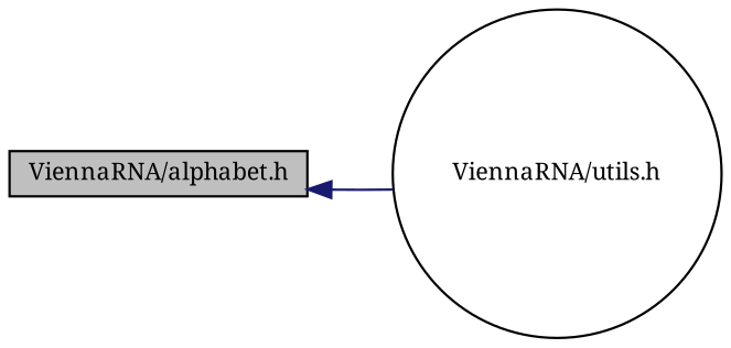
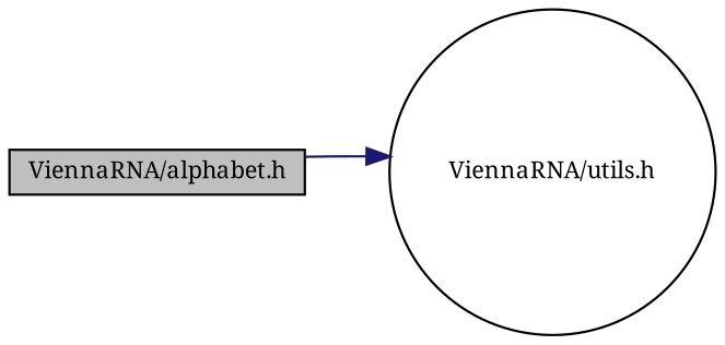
  digraph {
    rankdir=LR
    fontname="Noto Serif"
    node [color=black fontname="Noto Serif" fontsize=10]
    n1 [fillcolor=grey75 fontcolor=black height=0.2 label="ViennaRNA/alphabet.h" shape=box style=filled width=0.4]
    n2 [height=0.2 label="ViennaRNA/utils.h" shape=circle width=0.4]
-   n1 -> n2 [color=midnightblue dir=back fontname="Noto Serif" fontsize=10 labelfontname=Helvetica labelfontsize=10 style=solid]
+   n2 -> n1 [color=midnightblue dir=back fontname="Noto Serif" fontsize=10 labelfontname=Helvetica labelfontsize=10 style=solid]
  }
